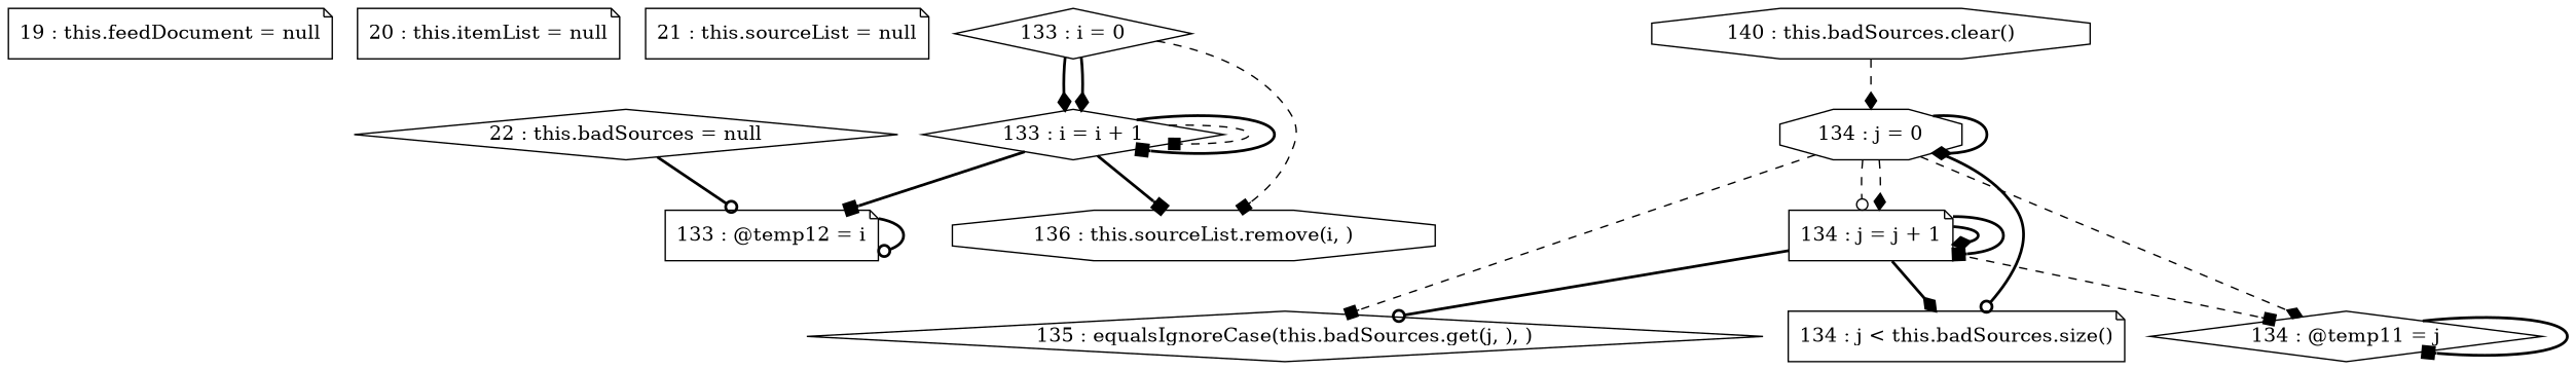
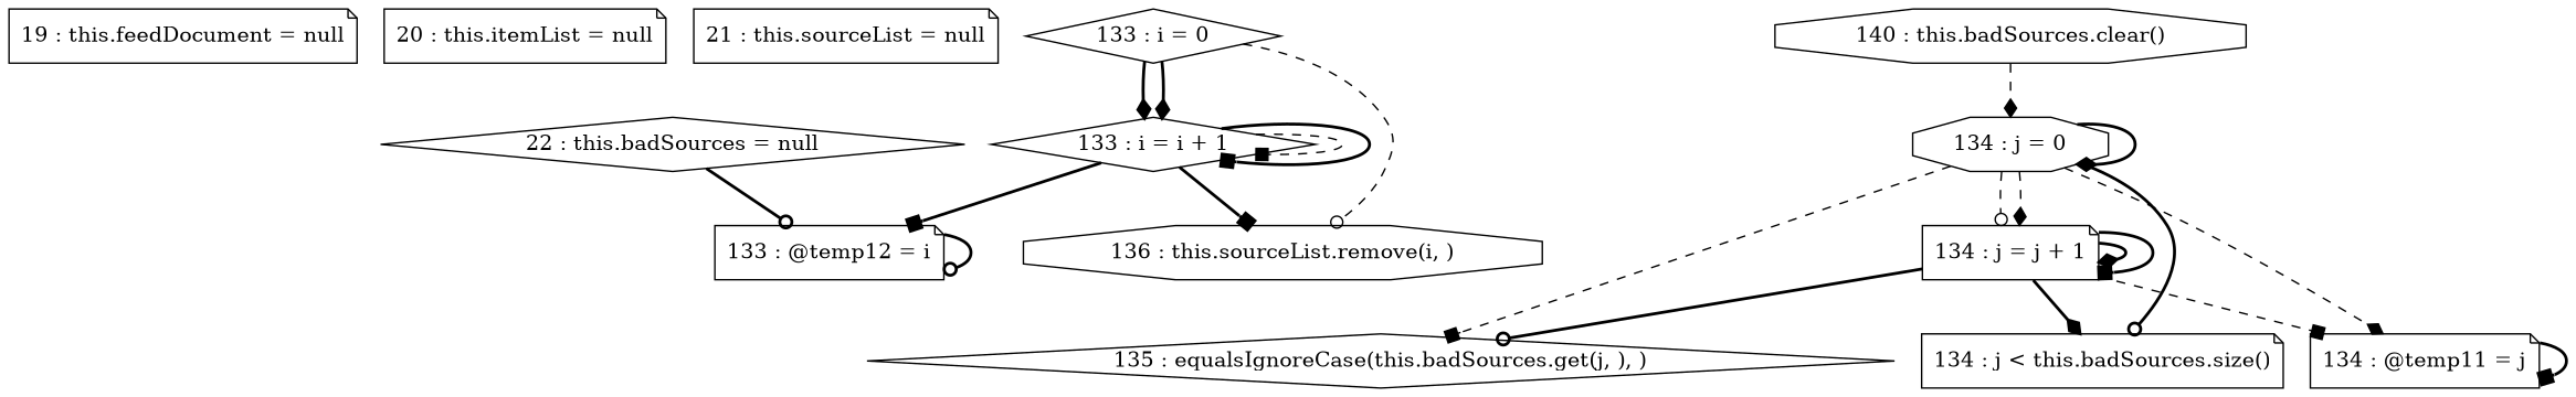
  digraph {
    node [shape=note]
    edge [arrowhead=box style=bold]
    "19 : this.feedDocument = null"
    "20 : this.itemList = null"
    "21 : this.sourceList = null"
    "22 : this.badSources = null" [shape=diamond]
    "133 : @temp12 = i"
    "133 : i = 0" [shape=diamond]
    "136 : this.sourceList.remove(i, )" [shape=octagon]
    "133 : i = i + 1" [shape=diamond]
    "140 : this.badSources.clear()" [shape=octagon]
    "134 : j = 0" [shape=octagon]
    "135 : equalsIgnoreCase(this.badSources.get(j, ), )" [shape=diamond]
    "134 : j < this.badSources.size()"
-   "134 : @temp11 = j" [shape=diamond]
+   "134 : @temp11 = j"
    "134 : j = j + 1"
    "22 : this.badSources = null" -> "133 : @temp12 = i" [arrowhead=odot]
    "133 : @temp12 = i" -> "133 : @temp12 = i" [arrowhead=odot]
-   "133 : i = 0" -> "136 : this.sourceList.remove(i, )" [style=dashed]
+   "133 : i = 0" -> "136 : this.sourceList.remove(i, )" [arrowhead=odot style=dashed]
    "133 : i = 0" -> "133 : i = i + 1" [arrowhead=diamond]
    "133 : i = 0" -> "133 : i = i + 1" [arrowhead=diamond]
    "133 : i = i + 1" -> "133 : @temp12 = i"
    "133 : i = i + 1" -> "136 : this.sourceList.remove(i, )"
    "133 : i = i + 1" -> "133 : i = i + 1" [style=dashed]
    "133 : i = i + 1" -> "133 : i = i + 1"
    "140 : this.badSources.clear()" -> "134 : j = 0" [arrowhead=diamond style=dashed]
    "134 : j = 0" -> "134 : j = 0" [arrowhead=diamond]
    "134 : j = 0" -> "135 : equalsIgnoreCase(this.badSources.get(j, ), )" [style=dashed]
    "134 : j = 0" -> "134 : j < this.badSources.size()" [arrowhead=odot]
    "134 : j = 0" -> "134 : @temp11 = j" [arrowhead=diamond style=dashed]
    "134 : j = 0" -> "134 : j = j + 1" [arrowhead=odot style=dashed]
    "134 : j = 0" -> "134 : j = j + 1" [arrowhead=diamond style=dashed]
    "134 : @temp11 = j" -> "134 : @temp11 = j"
    "134 : j = j + 1" -> "135 : equalsIgnoreCase(this.badSources.get(j, ), )" [arrowhead=odot]
    "134 : j = j + 1" -> "134 : j < this.badSources.size()" [arrowhead=diamond]
    "134 : j = j + 1" -> "134 : @temp11 = j" [style=dashed]
    "134 : j = j + 1" -> "134 : j = j + 1" [arrowhead=diamond]
    "134 : j = j + 1" -> "134 : j = j + 1"
  }
